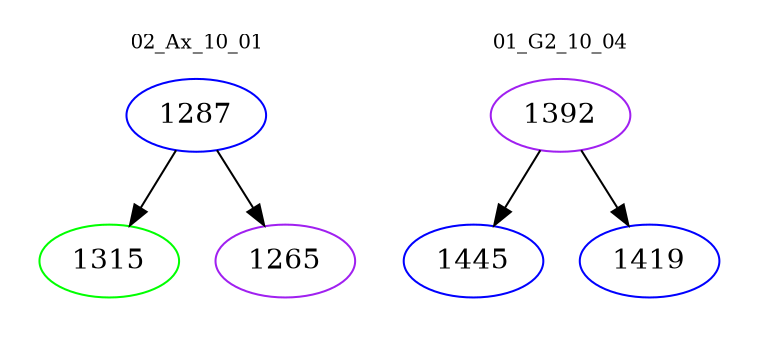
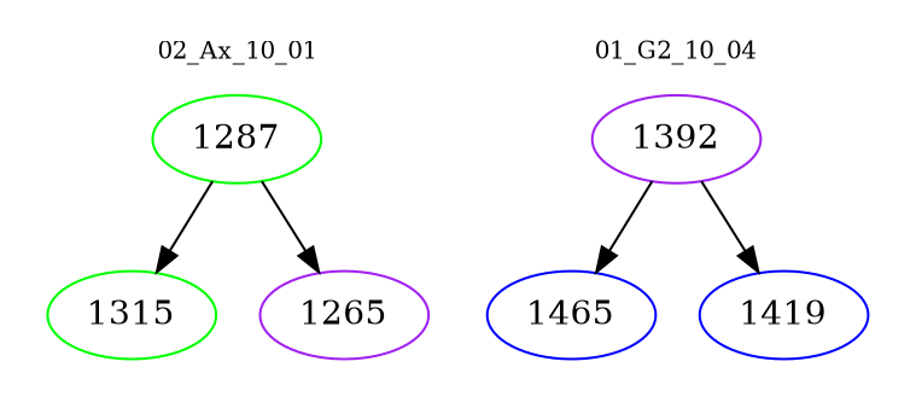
  digraph {
    node [color=green]
    edge [color=black]
-   n1 [color=blue label=1287]
+   n1 [label=1287]
    n2 [label=1315]
    n3 [color=purple label=1265]
    n4 [color=purple label=1392]
-   n5 [color=blue label=1445]
+   n5 [color=blue label=1465]
    n6 [color=blue label=1419]
    subgraph cluster_1 {
      color=white
      fontsize=10
      label="02_Ax_10_01"
      n1
      n2
      n3
    }
    subgraph cluster_2 {
      color=white
      fontsize=10
      label="01_G2_10_04"
      n4
      n5
      n6
    }
    n1 -> n2
    n1 -> n3
    n4 -> n5
    n4 -> n6
  }
